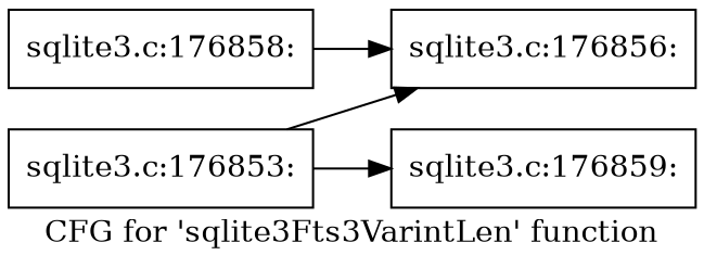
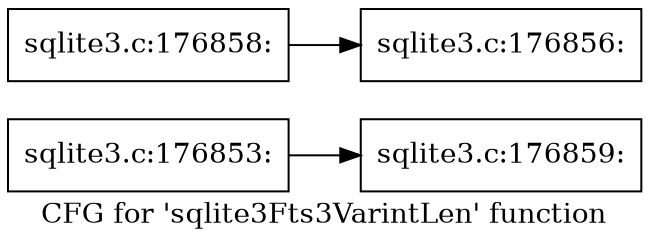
  digraph {
    label="CFG for 'sqlite3Fts3VarintLen' function"
    rankdir=LR
    node [shape=record]
    n1 [label="{sqlite3.c:176853:}"]
    n2 [label="{sqlite3.c:176856:}"]
    n3 [label="{sqlite3.c:176859:}"]
    n4 [label="{sqlite3.c:176858:}"]
-   n1 -> n2
    n1 -> n3
    n4 -> n2
  }
